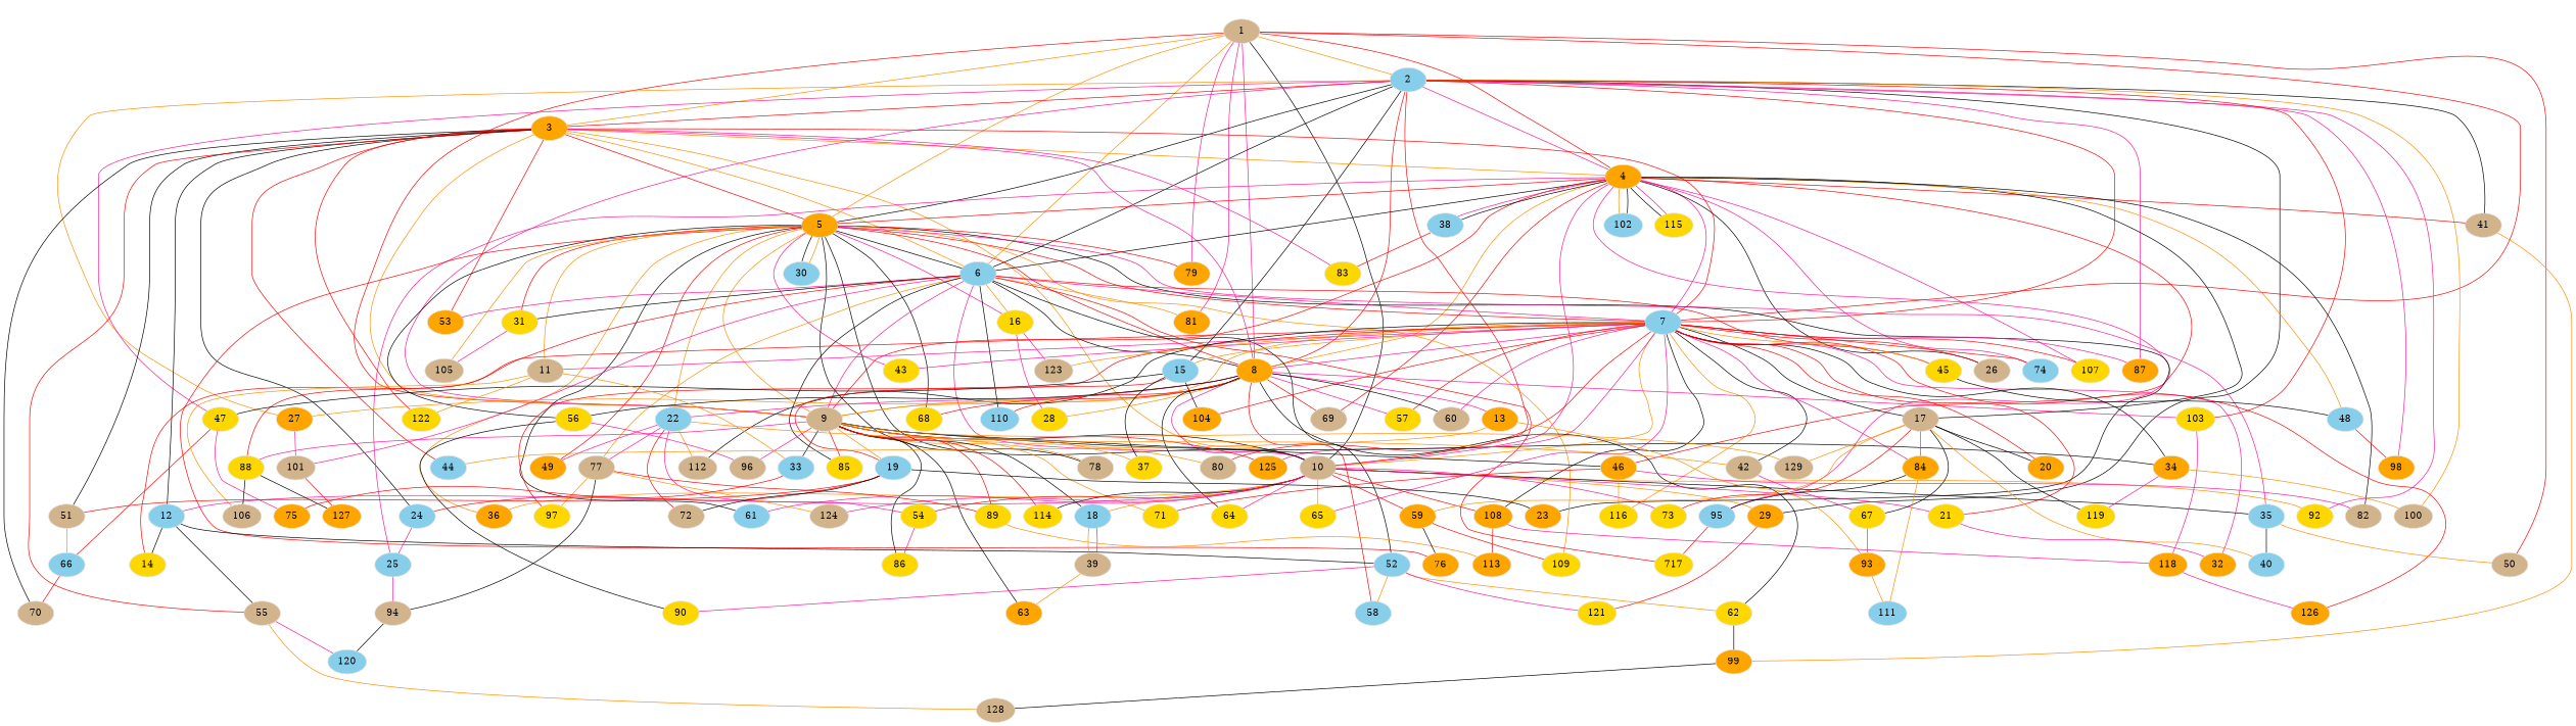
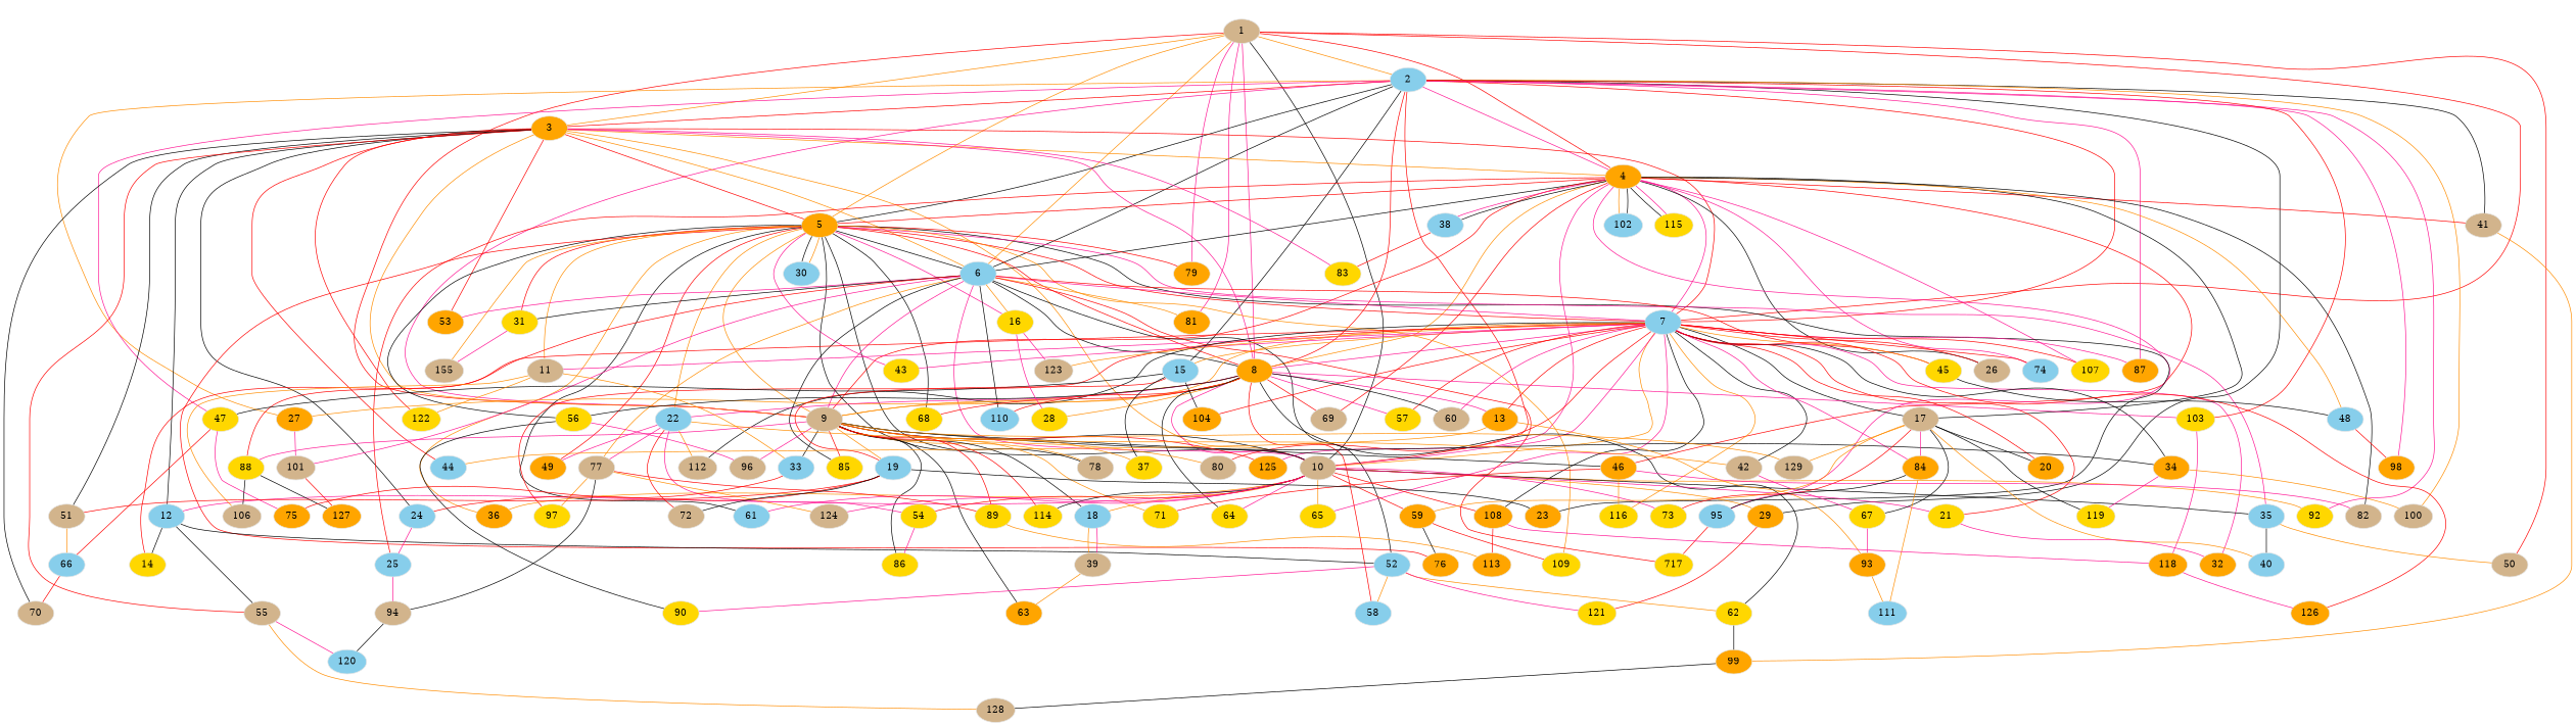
  graph {
    node [color=gray90 fillcolor=gold style=filled]
    edge [color=deeppink]
    1 [fillcolor=tan]
    2 [fillcolor=skyblue]
    3 [fillcolor=orange]
    4 [fillcolor=orange]
    5 [fillcolor=orange]
    6 [fillcolor=skyblue]
    7 [fillcolor=skyblue]
    8 [fillcolor=orange]
    9 [fillcolor=tan]
    10 [fillcolor=tan]
    50 [fillcolor=tan]
    79 [fillcolor=orange]
    81 [fillcolor=orange]
    15 [fillcolor=skyblue]
    27 [fillcolor=orange]
    29 [fillcolor=orange]
    41 [fillcolor=tan]
    47
    87 [fillcolor=orange]
    92
    98 [fillcolor=orange]
    100 [fillcolor=tan]
    103
    12 [fillcolor=skyblue]
    24 [fillcolor=skyblue]
    44 [fillcolor=skyblue]
    51 [fillcolor=tan]
    53 [fillcolor=orange]
    55 [fillcolor=tan]
    70 [fillcolor=tan]
    83
    122
    17 [fillcolor=tan]
    25 [fillcolor=skyblue]
    26 [fillcolor=tan]
    38 [fillcolor=skyblue]
    46 [fillcolor=orange]
    48 [fillcolor=skyblue]
    69 [fillcolor=tan]
    74 [fillcolor=skyblue]
    82 [fillcolor=tan]
    95 [fillcolor=skyblue]
    102 [fillcolor=skyblue]
    107
    115
    11 [fillcolor=tan]
    16
    22 [fillcolor=skyblue]
    23 [fillcolor=orange]
    30 [fillcolor=skyblue]
    31
    35 [fillcolor=skyblue]
    36 [fillcolor=orange]
    43
    49 [fillcolor=orange]
    56
    61 [fillcolor=skyblue]
    68
    76 [fillcolor=orange]
    78 [fillcolor=tan]
-   105 [fillcolor=tan]
+   105 [fillcolor=tan label=155]
    109
    45
    52 [fillcolor=skyblue]
    77 [fillcolor=tan]
    85
    88
    101 [fillcolor=tan]
    110 [fillcolor=skyblue]
    n70 [label=717]
    13 [fillcolor=orange]
    14
    20 [fillcolor=orange]
    21
    32 [fillcolor=orange]
    34 [fillcolor=orange]
    42 [fillcolor=tan]
    57
    60 [fillcolor=tan]
    65
    80 [fillcolor=tan]
    84 [fillcolor=orange]
    97
    104 [fillcolor=orange]
    108 [fillcolor=orange]
    112 [fillcolor=tan]
    116
    123 [fillcolor=tan]
    125 [fillcolor=orange]
    126 [fillcolor=orange]
    28
    58 [fillcolor=skyblue]
    62
    64
    18 [fillcolor=skyblue]
    19 [fillcolor=skyblue]
    33 [fillcolor=skyblue]
    37
    63 [fillcolor=orange]
    71
    86
    89
    96 [fillcolor=tan]
    114
    129 [fillcolor=tan]
    54
    59 [fillcolor=orange]
    73
    124 [fillcolor=tan]
    121
    99 [fillcolor=orange]
    75 [fillcolor=orange]
    66 [fillcolor=skyblue]
    118 [fillcolor=orange]
    120 [fillcolor=skyblue]
    128 [fillcolor=tan]
    40 [fillcolor=skyblue]
    67
    119
    94 [fillcolor=tan]
    106 [fillcolor=tan]
    72 [fillcolor=tan]
    90
    127 [fillcolor=orange]
    93 [fillcolor=orange]
    111 [fillcolor=skyblue]
    113 [fillcolor=orange]
    39 [fillcolor=tan]
    1 -- 2 [color=darkorange]
    1 -- 3 [color=darkorange]
    1 -- 4 [color=red]
    1 -- 5 [color=darkorange]
    1 -- 6 [color=darkorange]
    1 -- 7 [color=red]
    1 -- 8
    1 -- 9 [color=red]
    1 -- 10 [color=black]
    1 -- 50 [color=red]
    1 -- 79
    1 -- 81
    2 -- 3 [color=red]
    2 -- 4
    2 -- 5 [color=black]
    2 -- 6 [color=black]
    2 -- 7 [color=red]
    2 -- 8 [color=red]
    2 -- 9
    2 -- 10 [color=red]
    2 -- 15 [color=black]
    2 -- 27 [color=darkorange]
    2 -- 29 [color=black]
    2 -- 41 [color=black]
    2 -- 47
    2 -- 87
    2 -- 92
    2 -- 98
    2 -- 100 [color=darkorange]
    2 -- 103 [color=red]
    3 -- 4 [color=darkorange]
    3 -- 5 [color=red]
    3 -- 6 [color=darkorange]
    3 -- 7 [color=red]
    3 -- 8
    3 -- 9 [color=darkorange]
    3 -- 10 [color=darkorange]
    3 -- 12 [color=black]
    3 -- 24 [color=black]
    3 -- 44 [color=red]
    3 -- 51 [color=black]
    3 -- 53 [color=red]
    3 -- 55 [color=red]
    3 -- 70 [color=black]
    3 -- 83
    3 -- 122 [color=red]
    4 -- 5 [color=red]
    4 -- 6 [color=black]
    4 -- 7
    4 -- 8 [color=darkorange]
    4 -- 9 [color=red]
    4 -- 10
    4 -- 41 [color=red]
    4 -- 17 [color=black]
-   4 -- 25
+   4 -- 25 [color=red]
    4 -- 26 [color=black]
    4 -- 38
    4 -- 38 [color=black]
    4 -- 46 [color=red]
    4 -- 48 [color=darkorange]
    4 -- 69 [color=red]
    4 -- 74
    4 -- 82 [color=black]
    4 -- 95
    4 -- 102 [color=darkorange]
    4 -- 102 [color=black]
    4 -- 107
    4 -- 115 [color=black]
    4 -- 115
    5 -- 6 [color=black]
    5 -- 7 [color=red]
    5 -- 8 [color=red]
    5 -- 9 [color=darkorange]
    5 -- 10 [color=black]
    5 -- 79 [color=red]
    5 -- 11 [color=darkorange]
    5 -- 16
    5 -- 22 [color=darkorange]
    5 -- 23 [color=black]
    5 -- 30 [color=black]
    5 -- 30 [color=darkorange]
    5 -- 31 [color=red]
    5 -- 35
    5 -- 36 [color=darkorange]
    5 -- 43
    5 -- 49 [color=red]
    5 -- 56 [color=black]
    5 -- 61 [color=black]
    5 -- 68 [color=black]
    5 -- 76 [color=red]
    5 -- 78 [color=black]
    5 -- 105 [color=darkorange]
    5 -- 109 [color=darkorange]
    6 -- 7
    6 -- 8 [color=black]
    6 -- 9
    6 -- 10
    6 -- 81 [color=darkorange]
    6 -- 53
    6 -- 16 [color=darkorange]
    6 -- 31 [color=black]
    6 -- 45 [color=red]
    6 -- 52 [color=black]
    6 -- 77 [color=darkorange]
    6 -- 85 [color=black]
    6 -- 88 [color=red]
    6 -- 101
    6 -- 110 [color=black]
    6 -- n70 [color=red]
    7 -- 8
    7 -- 9 [color=darkorange]
    7 -- 10 [color=darkorange]
    7 -- 15 [color=darkorange]
    7 -- 87
    7 -- 17 [color=black]
    7 -- 26 [color=red]
    7 -- 74 [color=red]
    7 -- 107 [color=red]
    7 -- 11
    7 -- 43
    7 -- 45 [color=darkorange]
+   7 -- 13 [color=red]
    7 -- 14 [color=red]
    7 -- 20 [color=red]
    7 -- 21 [color=red]
    7 -- 32
    7 -- 34 [color=black]
    7 -- 42 [color=black]
    7 -- 57 [color=red]
    7 -- 60
    7 -- 65
    7 -- 80 [color=red]
    7 -- 84
    7 -- 97 [color=red]
    7 -- 104 [color=red]
    7 -- 108 [color=black]
    7 -- 112 [color=black]
    7 -- 116 [color=darkorange]
    7 -- 123 [color=darkorange]
    7 -- 125
    7 -- 126 [color=red]
    8 -- 9 [color=darkorange]
    8 -- 10
    8 -- 27 [color=darkorange]
    8 -- 103
    8 -- 69 [color=red]
    8 -- 22
    8 -- 56 [color=black]
    8 -- 68 [color=red]
    8 -- 110 [color=red]
    8 -- 13
    8 -- 57
    8 -- 60 [color=black]
    8 -- 28 [color=darkorange]
    8 -- 58 [color=red]
    8 -- 62 [color=black]
    8 -- 64 [color=black]
    9 -- 10 [color=black]
    9 -- 46 [color=black]
    9 -- 78 [color=darkorange]
    9 -- 85 [color=red]
    9 -- 88
    9 -- 34 [color=black]
    9 -- 80 [color=darkorange]
    9 -- 125 [color=red]
    9 -- 18 [color=black]
    9 -- 19 [color=darkorange]
    9 -- 33 [color=black]
    9 -- 37 [color=darkorange]
    9 -- 63 [color=black]
    9 -- 71 [color=darkorange]
    9 -- 86 [color=black]
    9 -- 89 [color=red]
    9 -- 96
    9 -- 114 [color=red]
    9 -- 129 [color=darkorange]
    10 -- 29 [color=darkorange]
    10 -- 92 [color=darkorange]
    10 -- 12
    10 -- 35 [color=black]
    10 -- 36 [color=darkorange]
    10 -- 61
    10 -- 21
    10 -- 65 [color=darkorange]
    10 -- 108 [color=red]
    10 -- 64
    10 -- 18 [color=darkorange]
    10 -- 114 [color=black]
    10 -- 54 [color=red]
    10 -- 59 [color=red]
    10 -- 73
    10 -- 124
    15 -- 47 [color=black]
    15 -- 104 [color=black]
    15 -- 19 [color=red]
    15 -- 37 [color=black]
    27 -- 101
    29 -- 121 [color=red]
    41 -- 99 [color=darkorange]
    47 -- 75
    47 -- 66 [color=red]
    103 -- 118
    12 -- 55 [color=black]
    12 -- 52 [color=black]
    12 -- 14 [color=black]
    24 -- 25
    51 -- 66 [color=darkorange]
    55 -- 120
    55 -- 128 [color=darkorange]
    17 -- 20 [color=black]
    17 -- 84
    17 -- 129 [color=darkorange]
    17 -- 59 [color=darkorange]
    17 -- 73 [color=red]
    17 -- 40 [color=darkorange]
    17 -- 67 [color=black]
    17 -- 119 [color=black]
    25 -- 94
    38 -- 83 [color=red]
    46 -- 82
    46 -- 116 [color=darkorange]
    46 -- 71 [color=red]
    48 -- 98 [color=red]
    95 -- n70 [color=red]
    11 -- 122 [color=darkorange]
    11 -- 33 [color=darkorange]
    11 -- 106 [color=darkorange]
    16 -- 123
    16 -- 28
    22 -- 49
    22 -- 77
    22 -- 42 [color=darkorange]
    22 -- 112 [color=darkorange]
    22 -- 54
    22 -- 72 [color=red]
    31 -- 105
    35 -- 50 [color=darkorange]
    35 -- 40 [color=black]
    56 -- 96
    56 -- 90 [color=black]
    45 -- 48 [color=black]
    52 -- 58 [color=darkorange]
    52 -- 62 [color=darkorange]
    52 -- 121
    52 -- 90
    77 -- 97 [color=darkorange]
    77 -- 89 [color=red]
    77 -- 124 [color=darkorange]
    77 -- 94 [color=black]
    88 -- 106 [color=black]
    88 -- 127 [color=black]
    101 -- 127 [color=red]
    13 -- 44 [color=darkorange]
    13 -- 93 [color=darkorange]
    21 -- 32
    34 -- 100 [color=darkorange]
    34 -- 119
    42 -- 67
    84 -- 95 [color=black]
    84 -- 111 [color=darkorange]
    108 -- 118
    108 -- 113 [color=red]
    62 -- 99 [color=black]
    18 -- 39 [color=darkorange]
    18 -- 39
    19 -- 24 [color=red]
    19 -- 51 [color=red]
    19 -- 23 [color=black]
    19 -- 72 [color=black]
    33 -- 75 [color=red]
    89 -- 113 [color=darkorange]
    54 -- 86
    59 -- 76 [color=black]
    59 -- 109 [color=red]
    99 -- 128 [color=black]
    66 -- 70 [color=red]
    118 -- 126
    67 -- 93
    94 -- 120 [color=black]
    93 -- 111 [color=darkorange]
    39 -- 63 [color=darkorange]
  }
